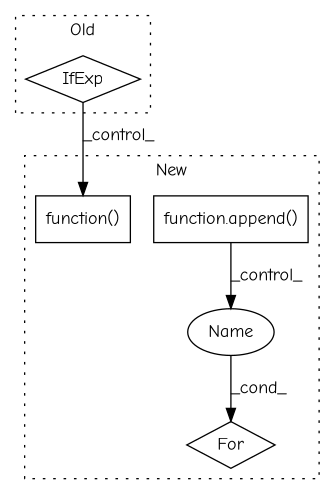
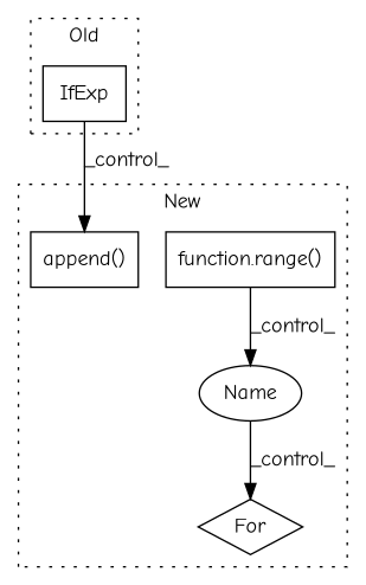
  digraph {
    fontname="Comic Neue"
    node [a=75 fontname="Comic Neue" shape=box]
    edge [fontname="Comic Neue" style=solid]
-   n1 [l="6,1" label="function.append()" s="1958,1983"]
+   n1 [l="6,1" label="function.range()" s="1958,1983"]
    n2 [a=107 l="4,14" label=For s="1949,1984" shape=diamond]
    n3 [a=87 l=1 label=Name s=1953 shape=ellipse]
-   n4 [l="17,1" label="function()" s="1998,2048"]
-   n5 [a=51 l="4,6" label=IfExp s="689,712" shape=diamond]
+   n4 [l="17,1" label="append()" s="1998,2048"]
+   n5 [a=51 l="4,6" label=IfExp s="689,712"]
    subgraph cluster_1 {
      label=New
      style=dotted
      n1
      n2
      n3
      n4
    }
    subgraph cluster_2 {
      label=Old
      style=dotted
      n5
    }
    n1 -> n3 [label=_control_]
-   n3 -> n2 [label=_cond_]
+   n3 -> n2 [label=_control_]
    n5 -> n4 [label=_control_]
  }
